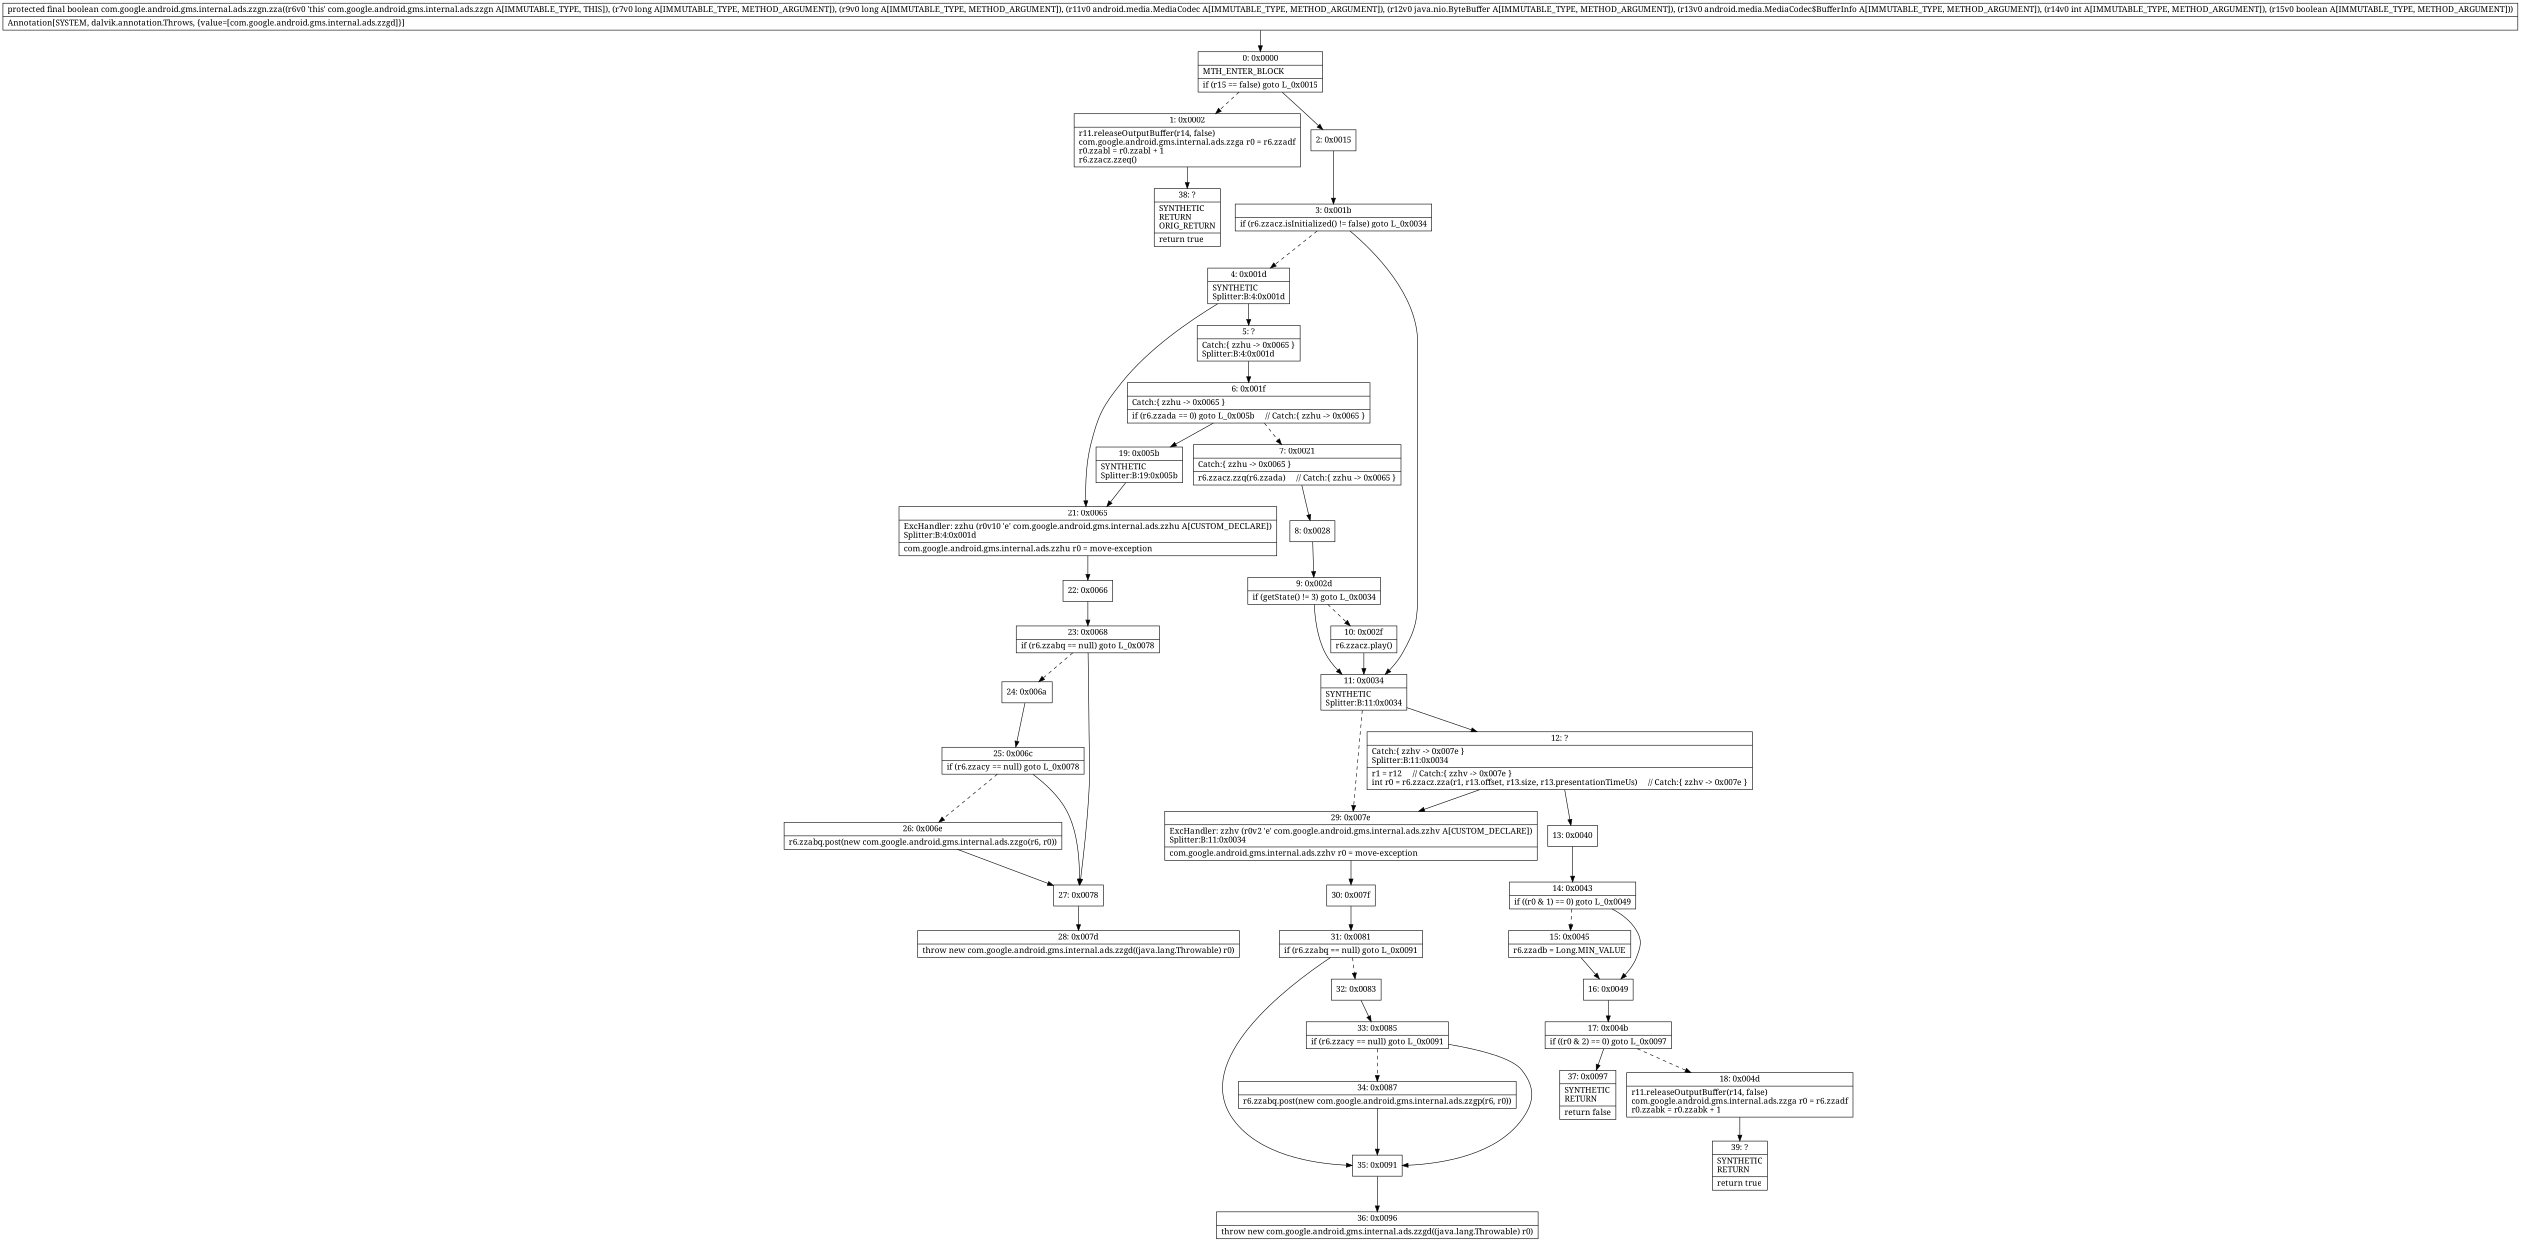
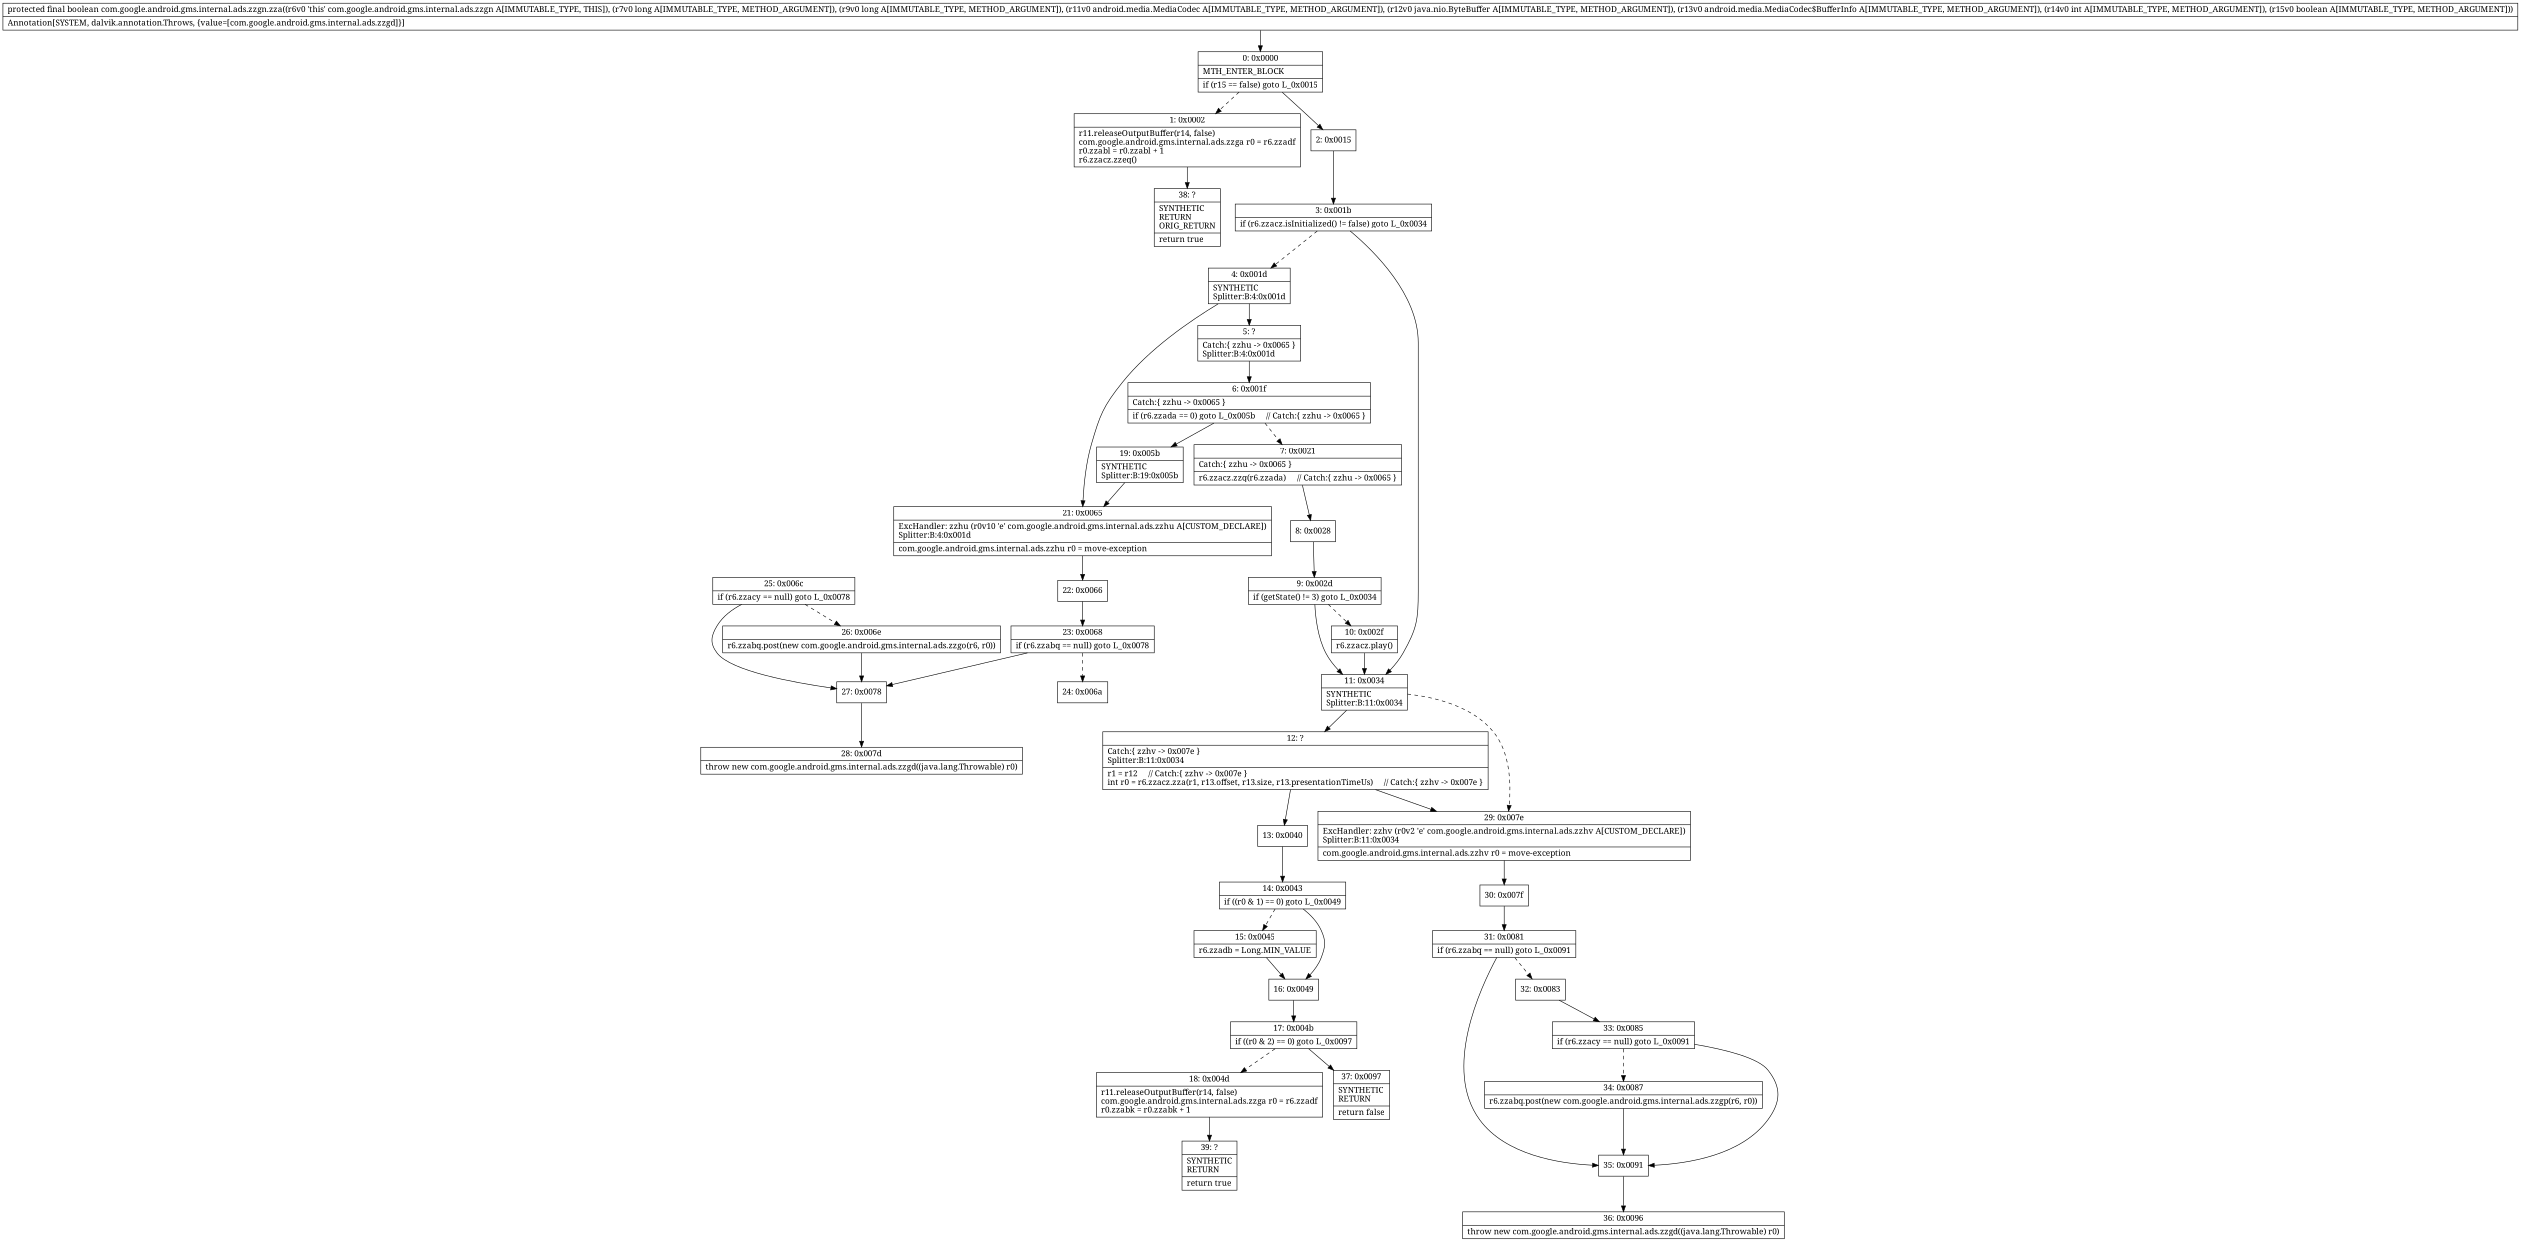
  digraph {
    fontname="Noto Serif"
    node [fontname="Noto Serif" shape=record]
    edge [fontname="Noto Serif"]
    n1 [label="{0\:\ 0x0000|MTH_ENTER_BLOCK\l|if (r15 == false) goto L_0x0015\l}"]
    n2 [label="{1\:\ 0x0002|r11.releaseOutputBuffer(r14, false)\lcom.google.android.gms.internal.ads.zzga r0 = r6.zzadf\lr0.zzabl = r0.zzabl + 1\lr6.zzacz.zzeq()\l}"]
    n3 [label="{2\:\ 0x0015}"]
    n4 [label="{38\:\ ?|SYNTHETIC\lRETURN\lORIG_RETURN\l|return true\l}"]
    n5 [label="{3\:\ 0x001b|if (r6.zzacz.isInitialized() != false) goto L_0x0034\l}"]
    n6 [label="{4\:\ 0x001d|SYNTHETIC\lSplitter:B:4:0x001d\l}"]
    n7 [label="{11\:\ 0x0034|SYNTHETIC\lSplitter:B:11:0x0034\l}"]
    n8 [label="{5\:\ ?|Catch:\{ zzhu \-\> 0x0065 \}\lSplitter:B:4:0x001d\l}"]
    n9 [label="{21\:\ 0x0065|ExcHandler: zzhu (r0v10 'e' com.google.android.gms.internal.ads.zzhu A[CUSTOM_DECLARE])\lSplitter:B:4:0x001d\l|com.google.android.gms.internal.ads.zzhu r0 = move\-exception\l}"]
    n10 [label="{12\:\ ?|Catch:\{ zzhv \-\> 0x007e \}\lSplitter:B:11:0x0034\l|r1 = r12     \/\/ Catch:\{ zzhv \-\> 0x007e \}\lint r0 = r6.zzacz.zza(r1, r13.offset, r13.size, r13.presentationTimeUs)     \/\/ Catch:\{ zzhv \-\> 0x007e \}\l}"]
    n11 [label="{29\:\ 0x007e|ExcHandler: zzhv (r0v2 'e' com.google.android.gms.internal.ads.zzhv A[CUSTOM_DECLARE])\lSplitter:B:11:0x0034\l|com.google.android.gms.internal.ads.zzhv r0 = move\-exception\l}"]
    n12 [label="{6\:\ 0x001f|Catch:\{ zzhu \-\> 0x0065 \}\l|if (r6.zzada == 0) goto L_0x005b     \/\/ Catch:\{ zzhu \-\> 0x0065 \}\l}"]
    n13 [label="{22\:\ 0x0066}"]
    n14 [label="{7\:\ 0x0021|Catch:\{ zzhu \-\> 0x0065 \}\l|r6.zzacz.zzq(r6.zzada)     \/\/ Catch:\{ zzhu \-\> 0x0065 \}\l}"]
    n15 [label="{19\:\ 0x005b|SYNTHETIC\lSplitter:B:19:0x005b\l}"]
    n16 [label="{8\:\ 0x0028}"]
    n17 [label="{9\:\ 0x002d|if (getState() != 3) goto L_0x0034\l}"]
    n18 [label="{10\:\ 0x002f|r6.zzacz.play()\l}"]
    n19 [label="{13\:\ 0x0040}"]
    n20 [label="{30\:\ 0x007f}"]
    n21 [label="{14\:\ 0x0043|if ((r0 & 1) == 0) goto L_0x0049\l}"]
    n22 [label="{15\:\ 0x0045|r6.zzadb = Long.MIN_VALUE\l}"]
    n23 [label="{16\:\ 0x0049}"]
    n24 [label="{17\:\ 0x004b|if ((r0 & 2) == 0) goto L_0x0097\l}"]
    n25 [label="{18\:\ 0x004d|r11.releaseOutputBuffer(r14, false)\lcom.google.android.gms.internal.ads.zzga r0 = r6.zzadf\lr0.zzabk = r0.zzabk + 1\l}"]
    n26 [label="{37\:\ 0x0097|SYNTHETIC\lRETURN\l|return false\l}"]
    n27 [label="{39\:\ ?|SYNTHETIC\lRETURN\l|return true\l}"]
    n28 [label="{23\:\ 0x0068|if (r6.zzabq == null) goto L_0x0078\l}"]
    n29 [label="{24\:\ 0x006a}"]
    n30 [label="{27\:\ 0x0078}"]
    n31 [label="{25\:\ 0x006c|if (r6.zzacy == null) goto L_0x0078\l}"]
    n32 [label="{28\:\ 0x007d|throw new com.google.android.gms.internal.ads.zzgd((java.lang.Throwable) r0)\l}"]
    n33 [label="{26\:\ 0x006e|r6.zzabq.post(new com.google.android.gms.internal.ads.zzgo(r6, r0))\l}"]
    n34 [label="{31\:\ 0x0081|if (r6.zzabq == null) goto L_0x0091\l}"]
    n35 [label="{32\:\ 0x0083}"]
    n36 [label="{35\:\ 0x0091}"]
    n37 [label="{33\:\ 0x0085|if (r6.zzacy == null) goto L_0x0091\l}"]
    n38 [label="{36\:\ 0x0096|throw new com.google.android.gms.internal.ads.zzgd((java.lang.Throwable) r0)\l}"]
    n39 [label="{34\:\ 0x0087|r6.zzabq.post(new com.google.android.gms.internal.ads.zzgp(r6, r0))\l}"]
    n40 [label="{protected final boolean com.google.android.gms.internal.ads.zzgn.zza((r6v0 'this' com.google.android.gms.internal.ads.zzgn A[IMMUTABLE_TYPE, THIS]), (r7v0 long A[IMMUTABLE_TYPE, METHOD_ARGUMENT]), (r9v0 long A[IMMUTABLE_TYPE, METHOD_ARGUMENT]), (r11v0 android.media.MediaCodec A[IMMUTABLE_TYPE, METHOD_ARGUMENT]), (r12v0 java.nio.ByteBuffer A[IMMUTABLE_TYPE, METHOD_ARGUMENT]), (r13v0 android.media.MediaCodec$BufferInfo A[IMMUTABLE_TYPE, METHOD_ARGUMENT]), (r14v0 int A[IMMUTABLE_TYPE, METHOD_ARGUMENT]), (r15v0 boolean A[IMMUTABLE_TYPE, METHOD_ARGUMENT]))  | Annotation[SYSTEM, dalvik.annotation.Throws, \{value=[com.google.android.gms.internal.ads.zzgd]\}]\l}"]
    n1 -> n2 [style=dashed]
    n1 -> n3
    n2 -> n4
    n3 -> n5
    n5 -> n6 [style=dashed]
    n5 -> n7
    n6 -> n8
    n6 -> n9
    n7 -> n10
    n7 -> n11 [style=dashed]
    n8 -> n12
    n9 -> n13
    n10 -> n11
    n10 -> n19
    n11 -> n20
    n12 -> n14 [style=dashed]
    n12 -> n15
    n13 -> n28
    n14 -> n16
    n15 -> n9
    n16 -> n17
    n17 -> n7
    n17 -> n18 [style=dashed]
    n18 -> n7
    n19 -> n21
    n20 -> n34
    n21 -> n22 [style=dashed]
    n21 -> n23
    n22 -> n23
    n23 -> n24
    n24 -> n25 [style=dashed]
    n24 -> n26
    n25 -> n27
    n28 -> n29 [style=dashed]
    n28 -> n30
-   n29 -> n31
    n30 -> n32
    n31 -> n30
    n31 -> n33 [style=dashed]
    n33 -> n30
    n34 -> n35 [style=dashed]
    n34 -> n36
    n35 -> n37
    n36 -> n38
    n37 -> n36
    n37 -> n39 [style=dashed]
    n39 -> n36
    n40 -> n1
  }
